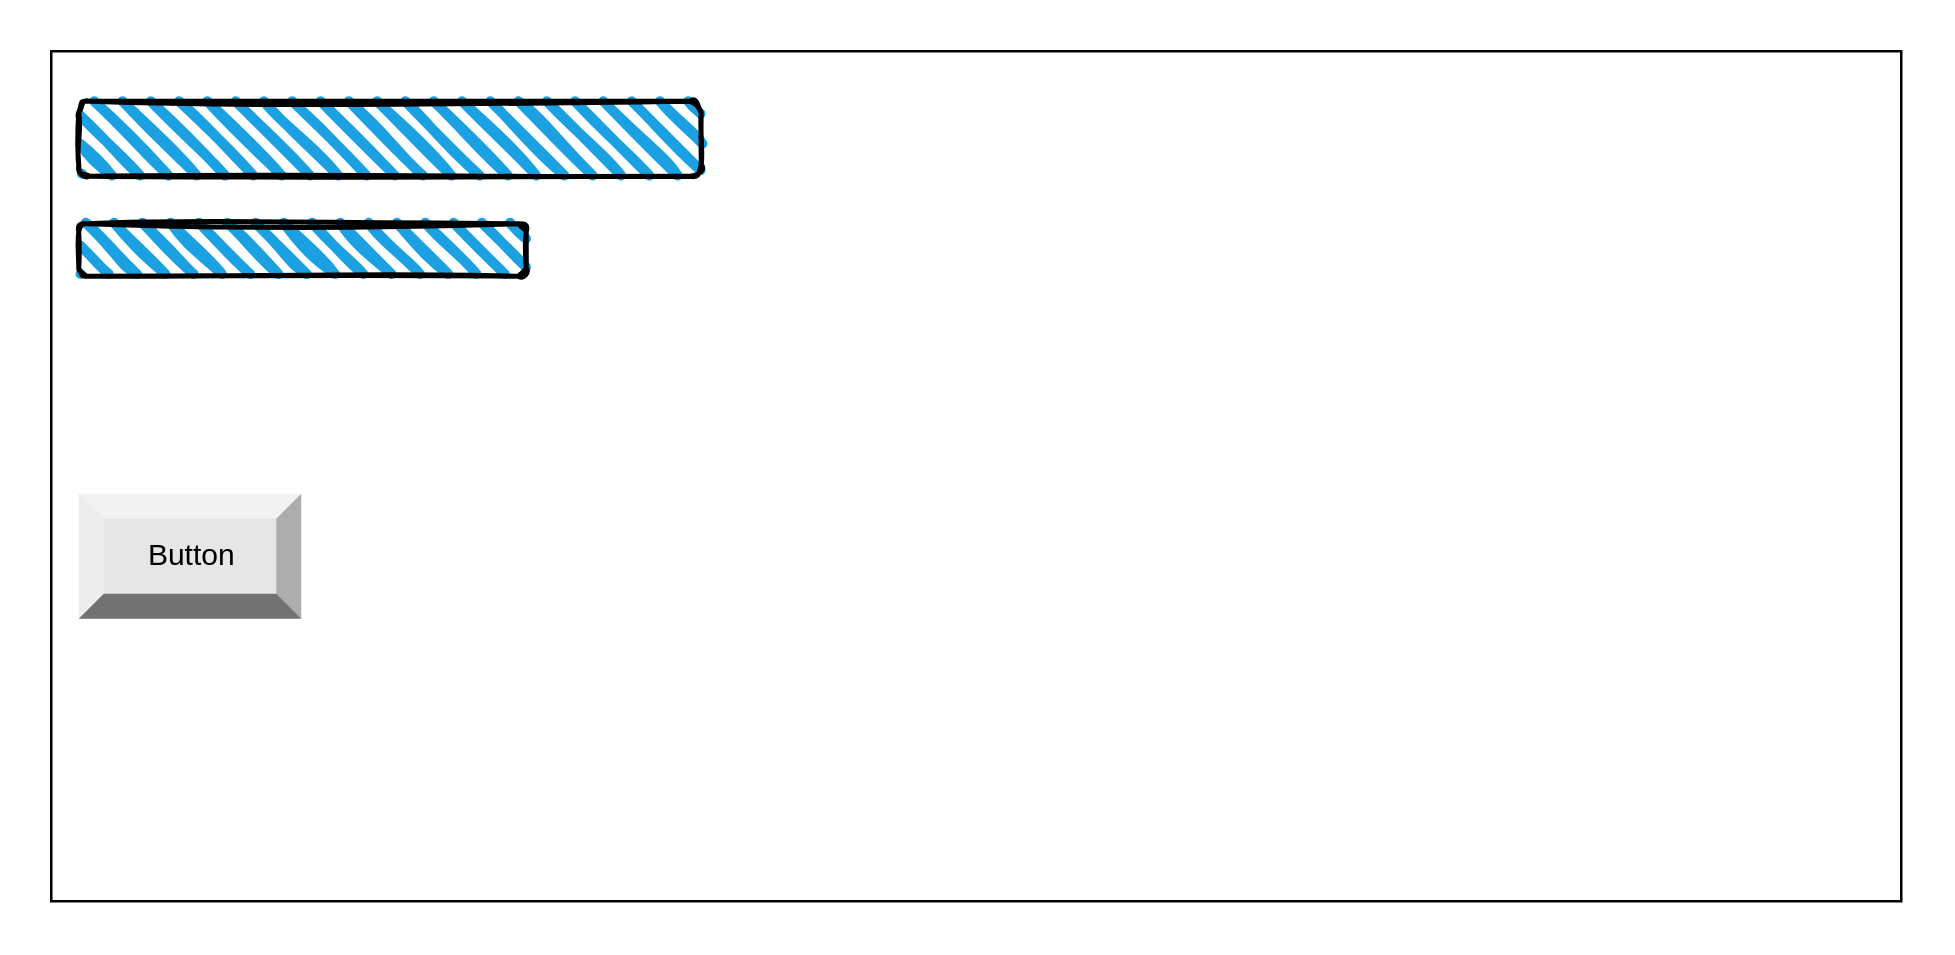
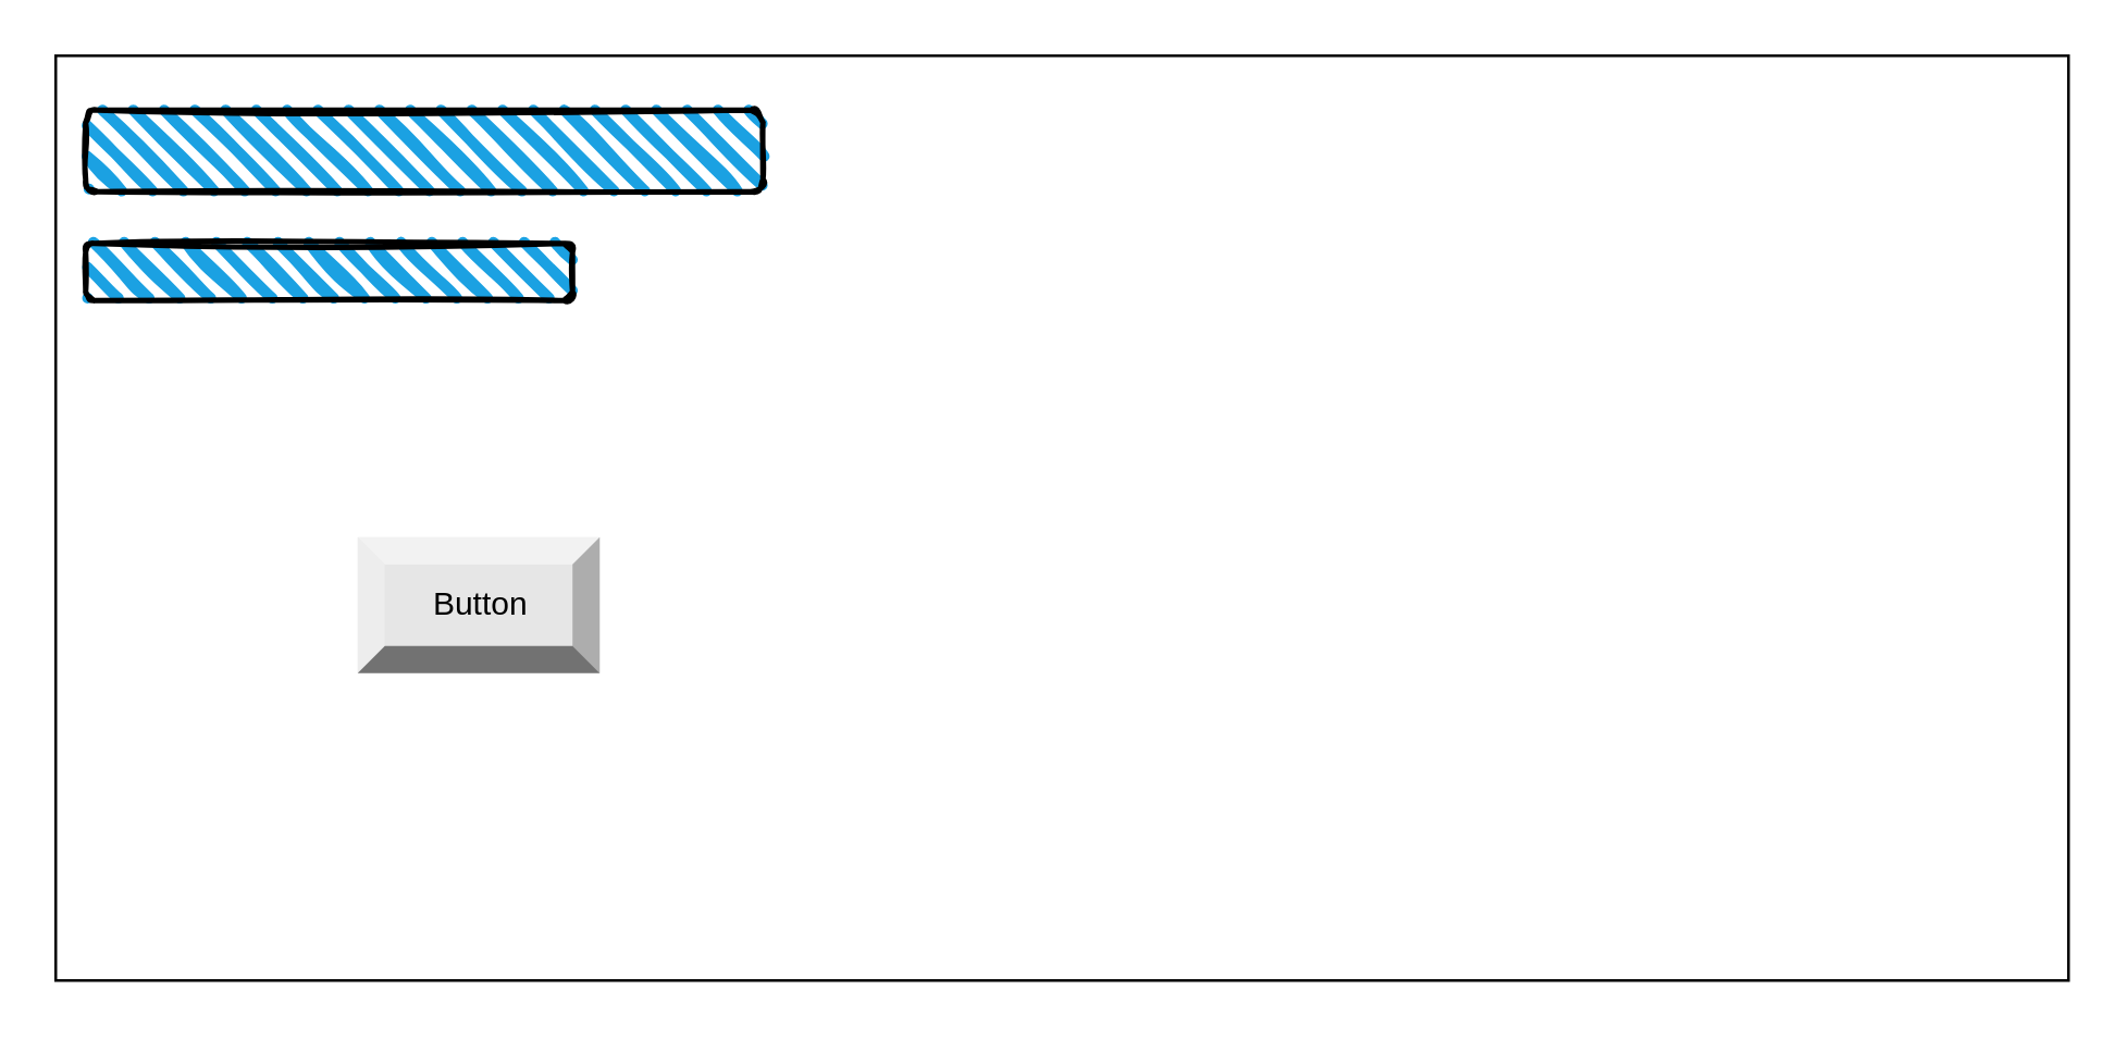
  <mxCell id="0" />
  <mxCell id="1" parent="0" />
  <mxCell id="2" value="" style="rounded=0;whiteSpace=wrap;html=1;" parent="1" vertex="1"><mxGeometry x="20" y="20" width="740" height="340" as="geometry" /></mxCell>
  <mxCell id="3" value="" style="rounded=1;whiteSpace=wrap;html=1;strokeWidth=2;fillWeight=4;hachureGap=8;hachureAngle=45;fillColor=#1ba1e2;sketch=1;" parent="1" vertex="1"><mxGeometry x="31" y="40" width="249" height="30" as="geometry" /></mxCell>
  <mxCell id="4" value="" style="rounded=1;whiteSpace=wrap;html=1;strokeWidth=2;fillWeight=4;hachureGap=8;hachureAngle=45;fillColor=#1ba1e2;sketch=1;" parent="1" vertex="1"><mxGeometry x="31" y="89" width="179" height="21" as="geometry" /></mxCell>
- <mxCell id="5" value="Button" style="labelPosition=center;verticalLabelPosition=middle;align=center;html=1;shape=mxgraph.basic.shaded_button;dx=10;fillColor=#E6E6E6;strokeColor=none;" parent="1" vertex="1"><mxGeometry x="31" y="197" width="89" height="50" as="geometry" /></mxCell>
+ <mxCell id="5" value="Button" style="labelPosition=center;verticalLabelPosition=middle;align=center;html=1;shape=mxgraph.basic.shaded_button;dx=10;fillColor=#E6E6E6;strokeColor=none;" parent="1" vertex="1"><mxGeometry x="131" y="197" width="89" height="50" as="geometry" /></mxCell>
